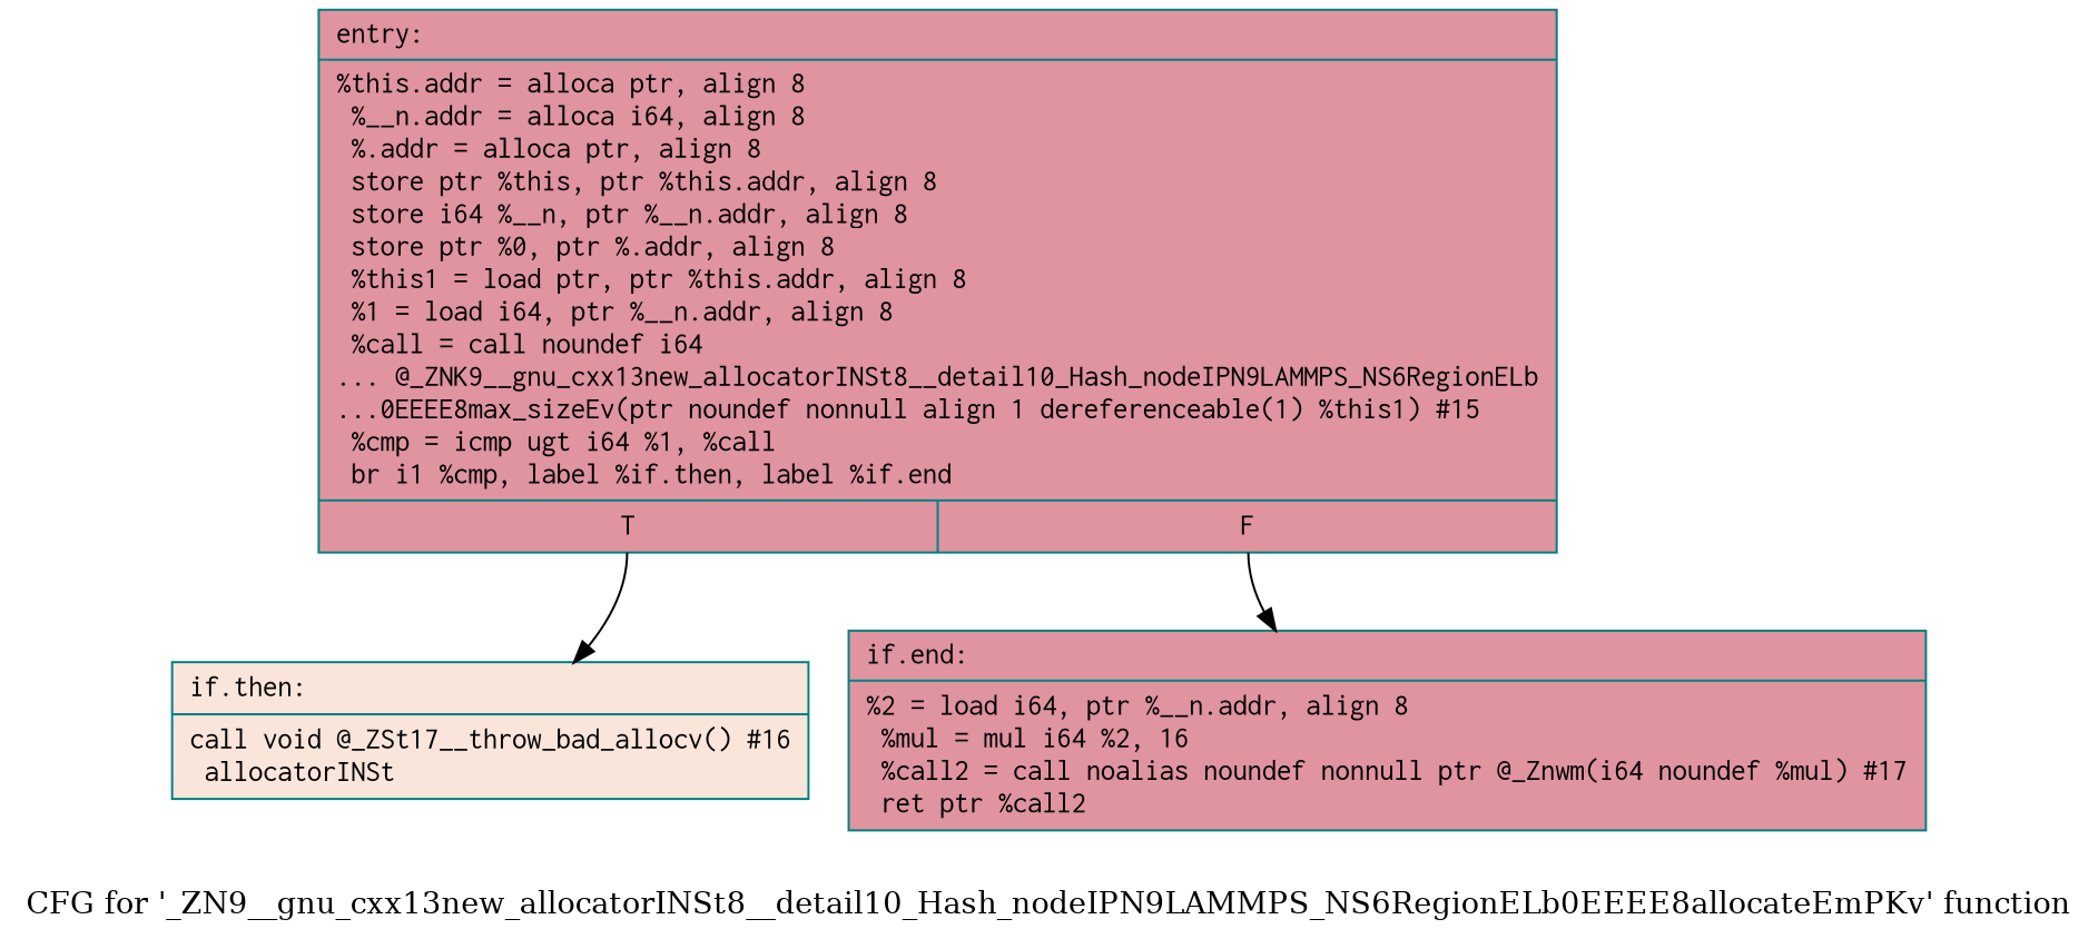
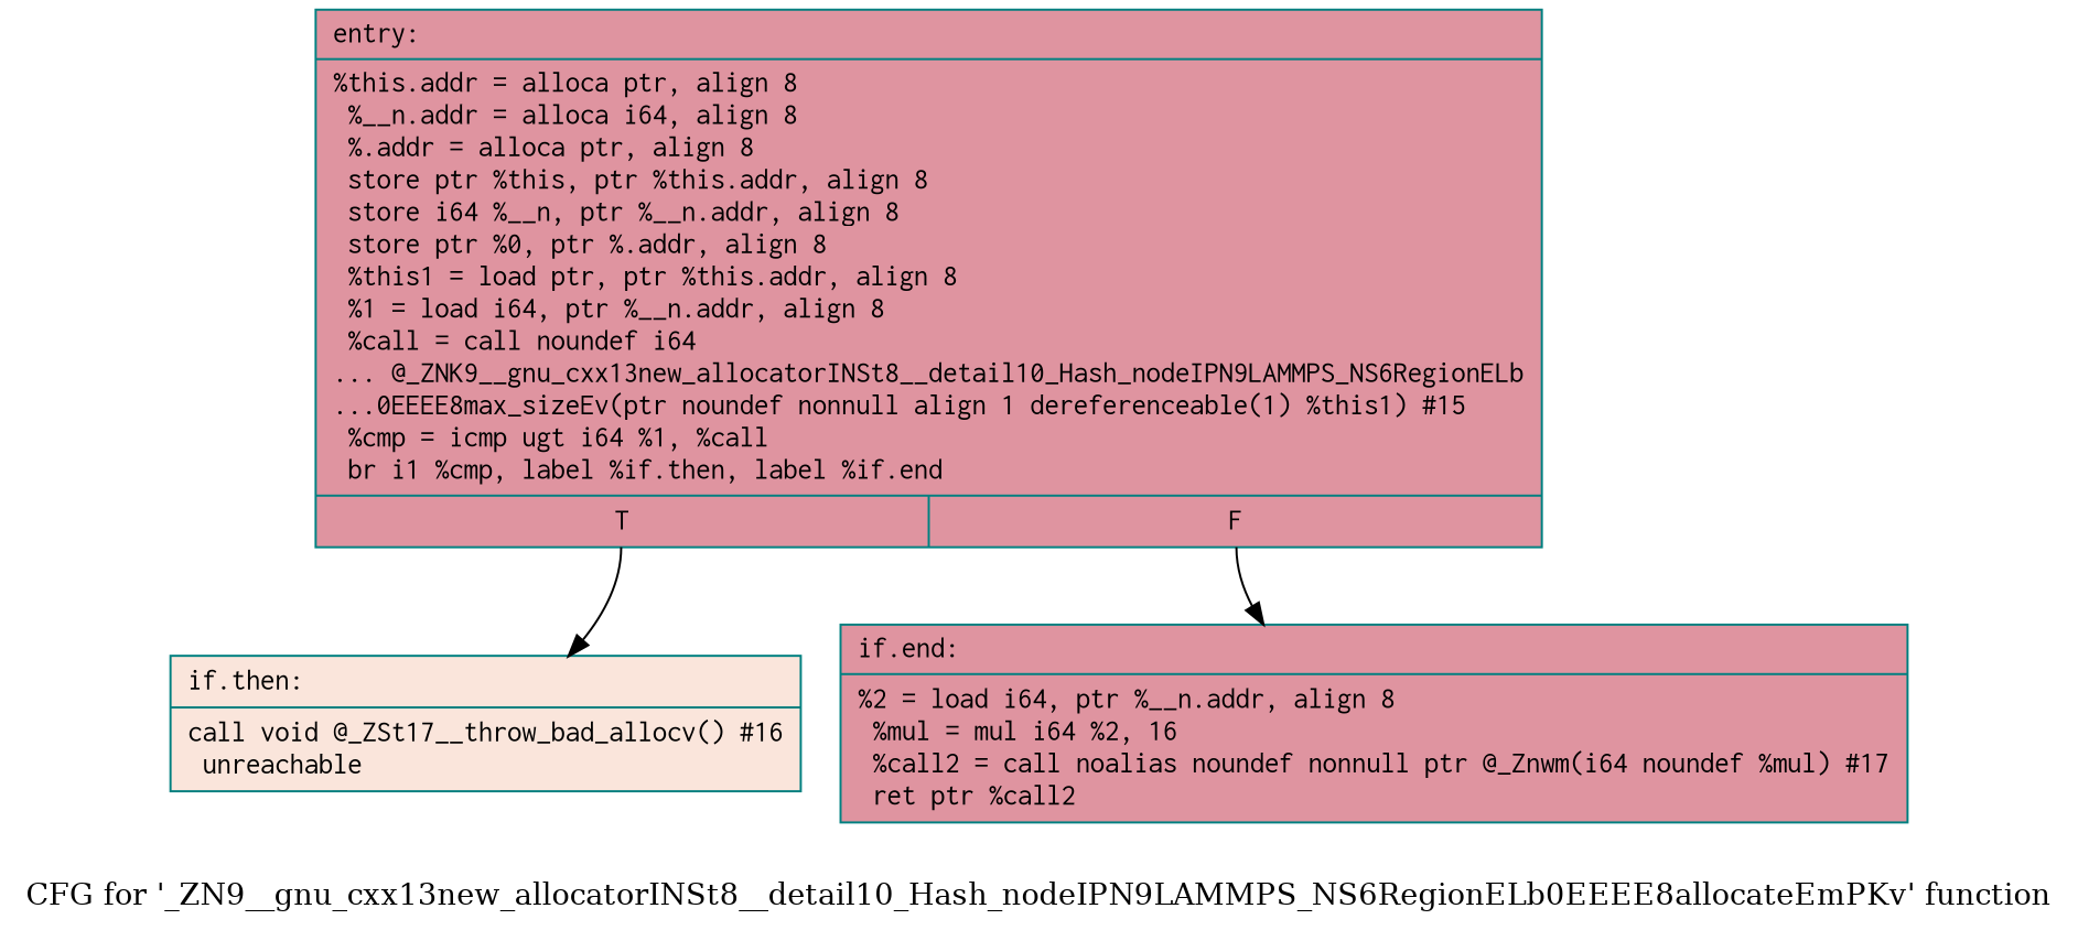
  digraph {
    label="CFG for '_ZN9__gnu_cxx13new_allocatorINSt8__detail10_Hash_nodeIPN9LAMMPS_NS6RegionELb0EEEE8allocateEmPKv' function"
    node [color=teal fillcolor="#b70d2870" fontname=Courier shape=record style=filled]
    n1 [label="{entry:\l|  %this.addr = alloca ptr, align 8\l  %__n.addr = alloca i64, align 8\l  %.addr = alloca ptr, align 8\l  store ptr %this, ptr %this.addr, align 8\l  store i64 %__n, ptr %__n.addr, align 8\l  store ptr %0, ptr %.addr, align 8\l  %this1 = load ptr, ptr %this.addr, align 8\l  %1 = load i64, ptr %__n.addr, align 8\l  %call = call noundef i64\l... @_ZNK9__gnu_cxx13new_allocatorINSt8__detail10_Hash_nodeIPN9LAMMPS_NS6RegionELb\l...0EEEE8max_sizeEv(ptr noundef nonnull align 1 dereferenceable(1) %this1) #15\l  %cmp = icmp ugt i64 %1, %call\l  br i1 %cmp, label %if.then, label %if.end\l|{<s0>T|<s1>F}}"]
-   n2 [fillcolor="#f4c5ad70" label="{if.then:\l|  call void @_ZSt17__throw_bad_allocv() #16\l  allocatorINSt\l}"]
+   n2 [fillcolor="#f4c5ad70" label="{if.then:\l|  call void @_ZSt17__throw_bad_allocv() #16\l  unreachable\l}"]
    n3 [label="{if.end:\l|  %2 = load i64, ptr %__n.addr, align 8\l  %mul = mul i64 %2, 16\l  %call2 = call noalias noundef nonnull ptr @_Znwm(i64 noundef %mul) #17\l  ret ptr %call2\l}"]
    n1 -> n2 [tailport=s0]
    n1 -> n3 [tailport=s1]
  }
